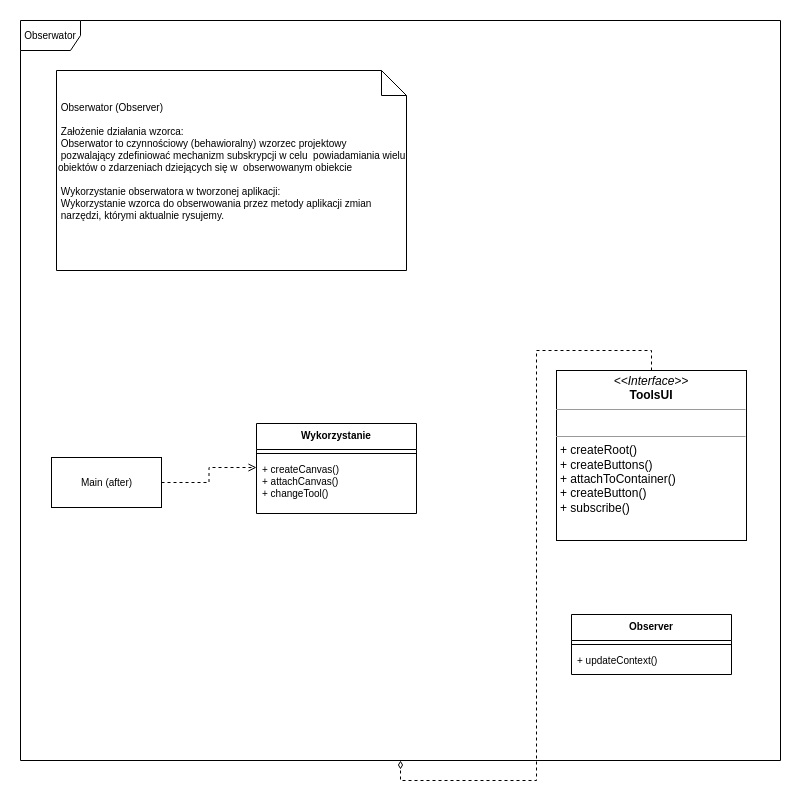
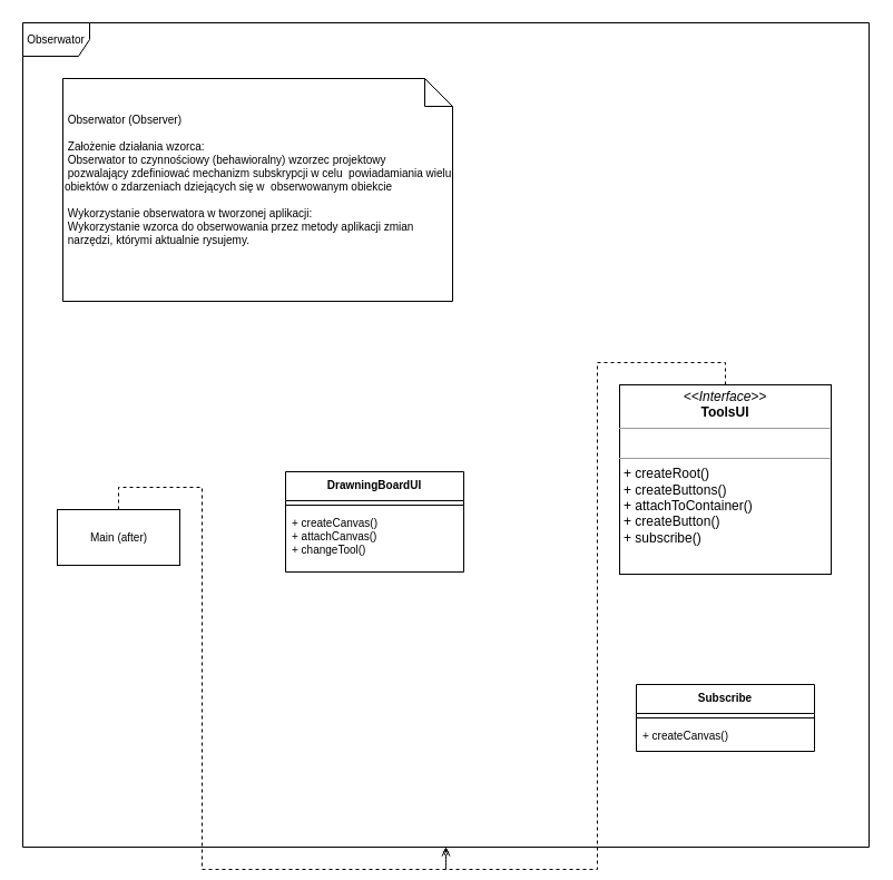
  <mxCell id="0" />
  <mxCell id="1" parent="0" />
  <mxCell id="2" value="&lt;font style=&quot;font-size: 10px;&quot;&gt;Obserwator&lt;/font&gt;" style="shape=umlFrame;whiteSpace=wrap;html=1;" vertex="1" parent="1"><mxGeometry x="20" y="20" width="760" height="740" as="geometry" /></mxCell>
  <mxCell id="3" value="&lt;span style=&quot;white-space: pre;&quot;&gt; &lt;/span&gt;Obserwator (Observer)&amp;nbsp;&lt;br&gt;&lt;br&gt;&lt;span style=&quot;white-space: pre;&quot;&gt; &lt;/span&gt;Założenie działania wzorca:&amp;nbsp;&lt;br&gt;&lt;span style=&quot;white-space: pre;&quot;&gt; &lt;/span&gt;Obserwator to czynnościowy (behawioralny) wzorzec projektowy &lt;span style=&quot;white-space: pre;&quot;&gt; &lt;/span&gt;pozwalający zdefiniować mechanizm subskrypcji w celu &lt;span style=&quot;white-space: pre;&quot;&gt; &lt;/span&gt;powiadamiania wielu obiektów o zdarzeniach dziejących się w &lt;span style=&quot;white-space: pre;&quot;&gt; &lt;/span&gt;obserwowanym obiekcie&amp;nbsp;&lt;br&gt;&lt;br&gt;&lt;span style=&quot;white-space: pre;&quot;&gt; &lt;/span&gt;Wykorzystanie obserwatora w tworzonej aplikacji:&lt;br&gt;&lt;span style=&quot;white-space: pre;&quot;&gt; &lt;/span&gt;Wykorzystanie wzorca do obserwowania przez metody aplikacji zmian &lt;span style=&quot;white-space: pre;&quot;&gt; &lt;/span&gt;narzędzi, którymi aktualnie rysujemy.&amp;nbsp;" style="shape=note2;boundedLbl=1;whiteSpace=wrap;html=1;size=25;verticalAlign=top;align=left;fontSize=10;" vertex="1" parent="1"><mxGeometry x="56" y="70" width="350" height="200" as="geometry" /></mxCell>
  <mxCell id="4" style="edgeStyle=orthogonalEdgeStyle;rounded=0;orthogonalLoop=1;jettySize=auto;html=1;dashed=1;fontSize=10;endArrow=diamondThin;endFill=0;" edge="1" parent="1" source="5" target="2"><mxGeometry relative="1" as="geometry" /></mxCell>
- <mxCell id="5" value="&lt;p style=&quot;margin:0px;margin-top:4px;text-align:center;&quot;&gt;&lt;i&gt;&amp;lt;&amp;lt;Interface&amp;gt;&amp;gt;&lt;/i&gt;&lt;br&gt;&lt;b&gt;ToolsUI&lt;/b&gt;&lt;/p&gt;&lt;hr size=&quot;1&quot;&gt;&lt;p style=&quot;margin:0px;margin-left:4px;&quot;&gt;&lt;br&gt;&lt;/p&gt;&lt;hr size=&quot;1&quot;&gt;&lt;p style=&quot;margin:0px;margin-left:4px;&quot;&gt;+ createRoot()&lt;br&gt;+ createButtons()&lt;/p&gt;&lt;p style=&quot;margin:0px;margin-left:4px;&quot;&gt;+ attachToContainer()&lt;/p&gt;&lt;p style=&quot;margin:0px;margin-left:4px;&quot;&gt;+ createButton()&lt;/p&gt;&lt;p style=&quot;margin:0px;margin-left:4px;&quot;&gt;+ subscribe()&lt;/p&gt;&lt;p style=&quot;margin:0px;margin-left:4px;&quot;&gt;&lt;br&gt;&lt;/p&gt;" style="verticalAlign=top;align=left;overflow=fill;fontSize=12;fontFamily=Helvetica;html=1;" vertex="1" parent="1"><mxGeometry x="556" y="370" width="190" height="170" as="geometry" /></mxCell>
- <mxCell id="6" value="Wykorzystanie" style="swimlane;fontStyle=1;align=center;verticalAlign=top;childLayout=stackLayout;horizontal=1;startSize=26;horizontalStack=0;resizeParent=1;resizeParentMax=0;resizeLast=0;collapsible=1;marginBottom=0;fontSize=10;" vertex="1" parent="1"><mxGeometry x="256" y="423" width="160" height="90" as="geometry" /></mxCell>
+ <mxCell id="5" value="&lt;p style=&quot;margin:0px;margin-top:4px;text-align:center;&quot;&gt;&lt;i&gt;&amp;lt;&amp;lt;Interface&amp;gt;&amp;gt;&lt;/i&gt;&lt;br&gt;&lt;b&gt;ToolsUI&lt;/b&gt;&lt;/p&gt;&lt;hr size=&quot;1&quot;&gt;&lt;p style=&quot;margin:0px;margin-left:4px;&quot;&gt;&lt;br&gt;&lt;/p&gt;&lt;hr size=&quot;1&quot;&gt;&lt;p style=&quot;margin:0px;margin-left:4px;&quot;&gt;+ createRoot()&lt;br&gt;+ createButtons()&lt;/p&gt;&lt;p style=&quot;margin:0px;margin-left:4px;&quot;&gt;+ attachToContainer()&lt;/p&gt;&lt;p style=&quot;margin:0px;margin-left:4px;&quot;&gt;+ createButton()&lt;/p&gt;&lt;p style=&quot;margin:0px;margin-left:4px;&quot;&gt;+ subscribe()&lt;/p&gt;&lt;p style=&quot;margin:0px;margin-left:4px;&quot;&gt;&lt;br&gt;&lt;/p&gt;" style="verticalAlign=top;align=left;overflow=fill;fontSize=12;fontFamily=Helvetica;html=1;" vertex="1" parent="1"><mxGeometry x="556" y="345" width="190" height="170" as="geometry" /></mxCell>
+ <mxCell id="6" value="DrawningBoardUI" style="swimlane;fontStyle=1;align=center;verticalAlign=top;childLayout=stackLayout;horizontal=1;startSize=26;horizontalStack=0;resizeParent=1;resizeParentMax=0;resizeLast=0;collapsible=1;marginBottom=0;fontSize=10;" vertex="1" parent="1"><mxGeometry x="256" y="423" width="160" height="90" as="geometry" /></mxCell>
  <mxCell id="7" value="" style="line;strokeWidth=1;fillColor=none;align=left;verticalAlign=middle;spacingTop=-1;spacingLeft=3;spacingRight=3;rotatable=0;labelPosition=right;points=[];portConstraint=eastwest;fontSize=10;" vertex="1" parent="6"><mxGeometry y="26" width="160" height="8" as="geometry" /></mxCell>
  <mxCell id="8" value="+ createCanvas()&#10;+ attachCanvas()&#10;+ changeTool()" style="text;strokeColor=none;fillColor=none;align=left;verticalAlign=top;spacingLeft=4;spacingRight=4;overflow=hidden;rotatable=0;points=[[0,0.5],[1,0.5]];portConstraint=eastwest;fontSize=10;" vertex="1" parent="6"><mxGeometry y="34" width="160" height="56" as="geometry" /></mxCell>
- <mxCell id="9" value="Observer" style="swimlane;fontStyle=1;align=center;verticalAlign=top;childLayout=stackLayout;horizontal=1;startSize=26;horizontalStack=0;resizeParent=1;resizeParentMax=0;resizeLast=0;collapsible=1;marginBottom=0;fontSize=10;" vertex="1" parent="1"><mxGeometry x="571" y="614" width="160" height="60" as="geometry" /></mxCell>
+ <mxCell id="9" value="Subscribe" style="swimlane;fontStyle=1;align=center;verticalAlign=top;childLayout=stackLayout;horizontal=1;startSize=26;horizontalStack=0;resizeParent=1;resizeParentMax=0;resizeLast=0;collapsible=1;marginBottom=0;fontSize=10;" vertex="1" parent="1"><mxGeometry x="571" y="614" width="160" height="60" as="geometry" /></mxCell>
  <mxCell id="10" value="" style="line;strokeWidth=1;fillColor=none;align=left;verticalAlign=middle;spacingTop=-1;spacingLeft=3;spacingRight=3;rotatable=0;labelPosition=right;points=[];portConstraint=eastwest;fontSize=10;" vertex="1" parent="9"><mxGeometry y="26" width="160" height="8" as="geometry" /></mxCell>
- <mxCell id="11" value="+ updateContext()" style="text;strokeColor=none;fillColor=none;align=left;verticalAlign=top;spacingLeft=4;spacingRight=4;overflow=hidden;rotatable=0;points=[[0,0.5],[1,0.5]];portConstraint=eastwest;fontSize=10;" vertex="1" parent="9"><mxGeometry y="34" width="160" height="26" as="geometry" /></mxCell>
- <mxCell id="12" style="edgeStyle=orthogonalEdgeStyle;rounded=0;orthogonalLoop=1;jettySize=auto;html=1;entryX=0;entryY=0.179;entryDx=0;entryDy=0;entryPerimeter=0;dashed=1;fontSize=10;endArrow=open;endFill=0;" edge="1" parent="1" source="13" target="8"><mxGeometry relative="1" as="geometry" /></mxCell>
+ <mxCell id="11" value="+ createCanvas()" style="text;strokeColor=none;fillColor=none;align=left;verticalAlign=top;spacingLeft=4;spacingRight=4;overflow=hidden;rotatable=0;points=[[0,0.5],[1,0.5]];portConstraint=eastwest;fontSize=10;" vertex="1" parent="9"><mxGeometry y="34" width="160" height="26" as="geometry" /></mxCell>
+ <mxCell id="12" style="edgeStyle=orthogonalEdgeStyle;rounded=0;orthogonalLoop=1;jettySize=auto;html=1;dashed=1;fontSize=10;endArrow=open;endFill=0;" edge="1" parent="1" source="13" target="2"><mxGeometry relative="1" as="geometry" /></mxCell>
  <mxCell id="13" value="Main (after)" style="html=1;fontSize=10;" vertex="1" parent="1"><mxGeometry x="51" y="457" width="110" height="50" as="geometry" /></mxCell>
